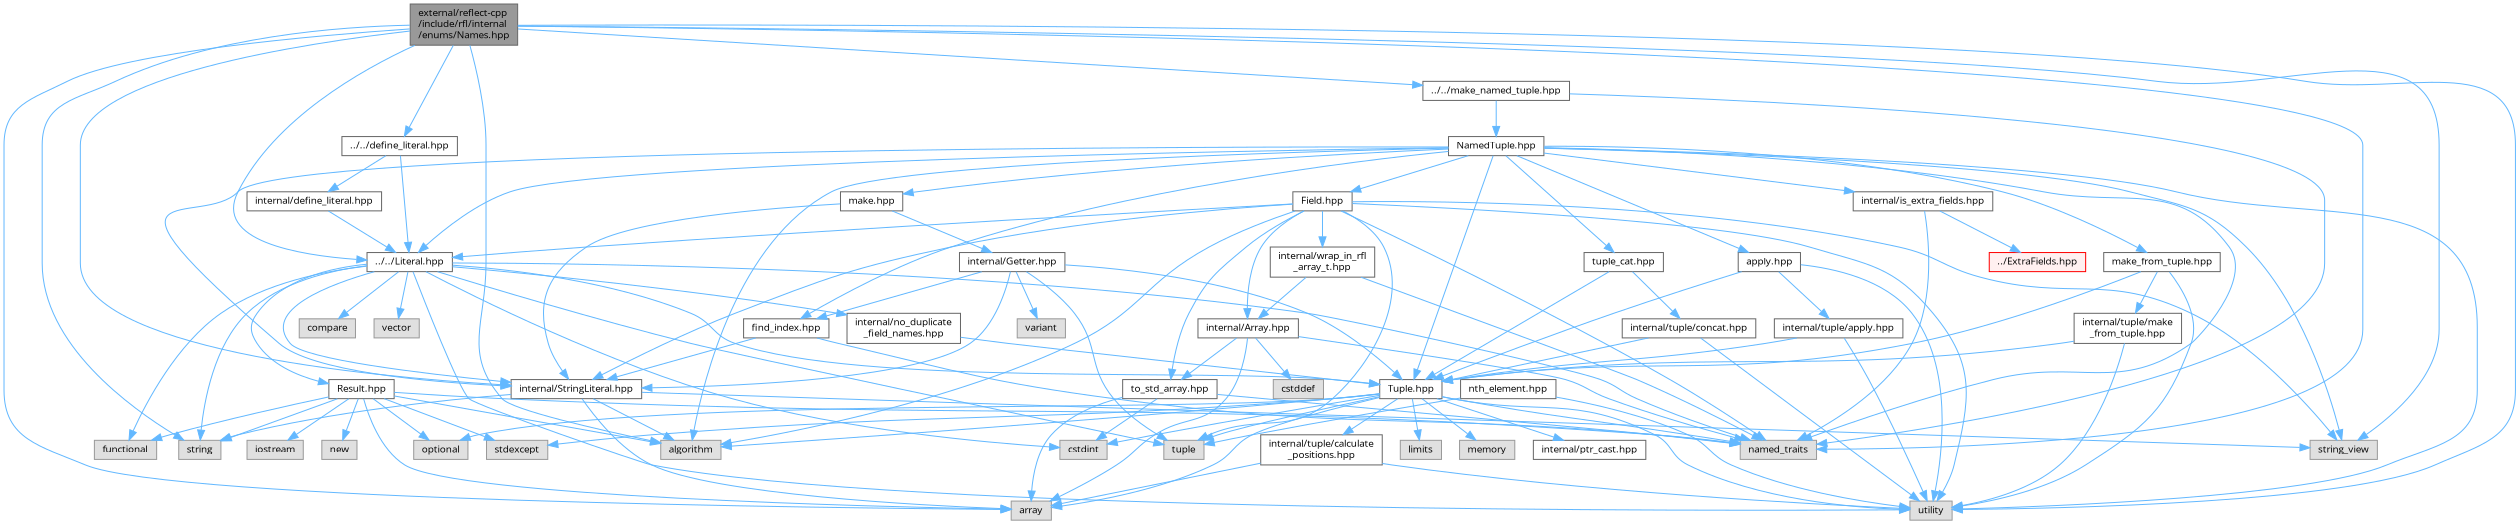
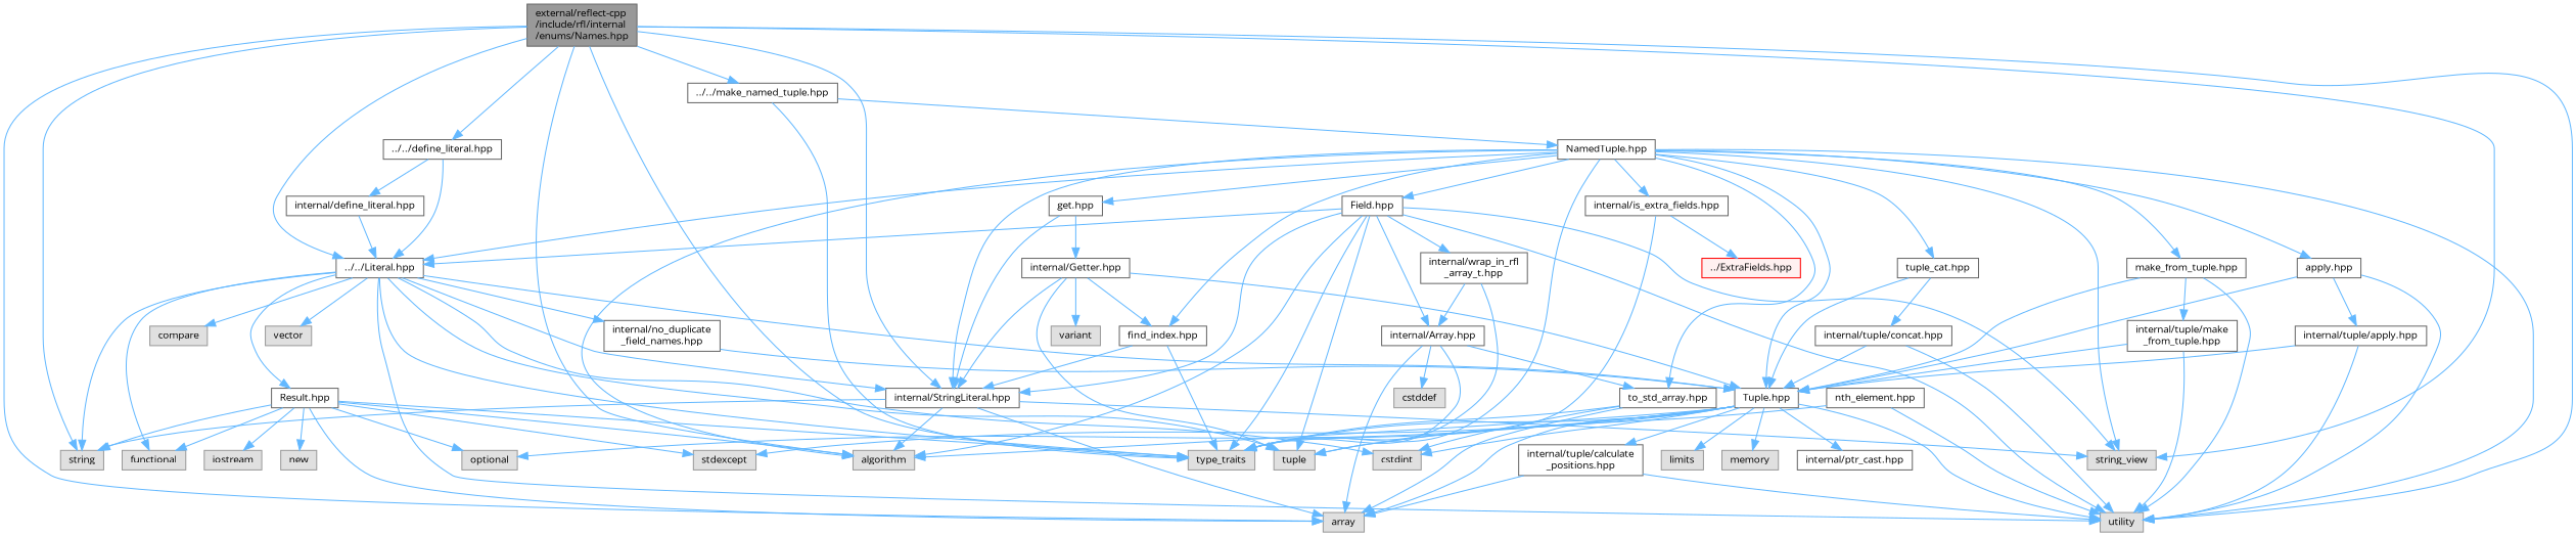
  digraph {
    fontname="Open Sans"
    node [color=grey40 fillcolor=white fontname="Open Sans" fontsize=10 shape=box style=filled]
    edge [color=steelblue1 fontname="Open Sans" fontsize=10 labelfontname=Helvetica labelfontsize=10 style=solid]
    n1 [color=gray40 fillcolor=grey60 fontcolor=black height=0.2 label="external/reflect-cpp\l/include/rfl/internal\l/enums/Names.hpp" width=0.4]
    n2 [color=grey60 fillcolor="#E0E0E0" height=0.2 label=algorithm width=0.4]
    n3 [color=grey60 fillcolor="#E0E0E0" height=0.2 label=array width=0.4]
    n4 [color=grey60 fillcolor="#E0E0E0" height=0.2 label=string width=0.4]
    n5 [color=grey60 fillcolor="#E0E0E0" height=0.2 label=string_view width=0.4]
-   n6 [color=grey60 fillcolor="#E0E0E0" height=0.2 label=named_traits width=0.4]
+   n6 [color=grey60 fillcolor="#E0E0E0" height=0.2 label=type_traits width=0.4]
    n7 [color=grey60 fillcolor="#E0E0E0" height=0.2 label=utility width=0.4]
    n8 [height=0.2 label="../../Literal.hpp" width=0.4]
    n9 [height=0.2 label="internal/StringLiteral.hpp" width=0.4]
    n10 [height=0.2 label="../../define_literal.hpp" width=0.4]
    n11 [height=0.2 label="../../make_named_tuple.hpp" width=0.4]
    n12 [color=grey60 fillcolor="#E0E0E0" height=0.2 label=compare width=0.4]
    n13 [color=grey60 fillcolor="#E0E0E0" height=0.2 label=cstdint width=0.4]
    n14 [color=grey60 fillcolor="#E0E0E0" height=0.2 label=functional width=0.4]
    n15 [color=grey60 fillcolor="#E0E0E0" height=0.2 label=tuple width=0.4]
    n16 [color=grey60 fillcolor="#E0E0E0" height=0.2 label=vector width=0.4]
    n17 [height=0.2 label="Result.hpp" width=0.4]
    n18 [height=0.2 label="Tuple.hpp" width=0.4]
    n19 [height=0.2 label="internal/no_duplicate\l_field_names.hpp" width=0.4]
    n20 [height=0.2 label="internal/define_literal.hpp" width=0.4]
    n21 [height=0.2 label="NamedTuple.hpp" width=0.4]
    n22 [color=grey60 fillcolor="#E0E0E0" height=0.2 label=iostream width=0.4]
    n23 [color=grey60 fillcolor="#E0E0E0" height=0.2 label=new width=0.4]
    n24 [color=grey60 fillcolor="#E0E0E0" height=0.2 label=optional width=0.4]
    n25 [color=grey60 fillcolor="#E0E0E0" height=0.2 label=stdexcept width=0.4]
    n26 [color=grey60 fillcolor="#E0E0E0" height=0.2 label=limits width=0.4]
    n27 [color=grey60 fillcolor="#E0E0E0" height=0.2 label=memory width=0.4]
    n28 [height=0.2 label="internal/ptr_cast.hpp" width=0.4]
    n29 [height=0.2 label="internal/tuple/calculate\l_positions.hpp" width=0.4]
    n30 [height=0.2 label="nth_element.hpp" width=0.4]
    n31 [height=0.2 label="Field.hpp" width=0.4]
    n32 [height=0.2 label="apply.hpp" width=0.4]
-   n33 [height=0.2 label="make.hpp" width=0.4]
+   n33 [height=0.2 label="get.hpp" width=0.4]
    n34 [height=0.2 label="find_index.hpp" width=0.4]
    n35 [height=0.2 label="internal/is_extra_fields.hpp" width=0.4]
    n36 [height=0.2 label="make_from_tuple.hpp" width=0.4]
    n37 [height=0.2 label="tuple_cat.hpp" width=0.4]
    n38 [height=0.2 label="internal/Array.hpp" width=0.4]
    n39 [height=0.2 label="to_std_array.hpp" width=0.4]
    n40 [height=0.2 label="internal/wrap_in_rfl\l_array_t.hpp" width=0.4]
    n41 [height=0.2 label="internal/tuple/apply.hpp" width=0.4]
    n42 [height=0.2 label="internal/Getter.hpp" width=0.4]
    n43 [color=red fillcolor="#FFF0F0" height=0.2 label="../ExtraFields.hpp" width=0.4]
    n44 [height=0.2 label="internal/tuple/make\l_from_tuple.hpp" width=0.4]
    n45 [height=0.2 label="internal/tuple/concat.hpp" width=0.4]
    n46 [color=grey60 fillcolor="#E0E0E0" height=0.2 label=cstddef width=0.4]
    n47 [color=grey60 fillcolor="#E0E0E0" height=0.2 label=variant width=0.4]
    n1 -> n2
    n1 -> n3
    n1 -> n4
    n1 -> n5
    n1 -> n6
    n1 -> n7
    n1 -> n8
    n1 -> n9
    n1 -> n10
    n1 -> n11
    n8 -> n4
    n8 -> n6
    n8 -> n7
    n8 -> n9
    n8 -> n12
    n8 -> n13
    n8 -> n14
    n8 -> n15
    n8 -> n16
    n8 -> n17
    n8 -> n18
    n8 -> n19
    n9 -> n2
    n9 -> n3
    n9 -> n4
    n9 -> n5
    n10 -> n8
    n10 -> n20
    n11 -> n6
    n11 -> n21
    n17 -> n2
    n17 -> n3
    n17 -> n4
    n17 -> n6
    n17 -> n14
    n17 -> n22
    n17 -> n23
    n17 -> n24
    n17 -> n25
    n18 -> n2
    n18 -> n3
    n18 -> n6
    n18 -> n7
    n18 -> n13
    n18 -> n15
    n18 -> n24
    n18 -> n25
    n18 -> n26
    n18 -> n27
    n18 -> n28
    n18 -> n29
    n19 -> n18
    n20 -> n8
    n21 -> n2
    n21 -> n5
    n21 -> n6
    n21 -> n7
    n21 -> n8
    n21 -> n9
    n21 -> n18
    n21 -> n31
    n21 -> n32
    n21 -> n33
    n21 -> n34
    n21 -> n35
    n21 -> n36
    n21 -> n37
    n29 -> n3
    n29 -> n7
    n30 -> n7
    n30 -> n15
    n31 -> n2
    n31 -> n5
    n31 -> n6
    n31 -> n7
    n31 -> n8
    n31 -> n9
    n31 -> n15
    n31 -> n38
-   n31 -> n39
+   n21 -> n39
    n31 -> n40
    n32 -> n7
    n32 -> n18
    n32 -> n41
    n33 -> n9
    n33 -> n42
    n34 -> n6
    n34 -> n9
    n35 -> n6
    n35 -> n43
    n36 -> n7
    n36 -> n18
    n36 -> n44
    n37 -> n18
    n37 -> n45
    n38 -> n3
    n38 -> n6
    n38 -> n39
    n38 -> n46
    n39 -> n3
    n39 -> n6
    n39 -> n13
    n40 -> n6
    n40 -> n38
    n41 -> n7
    n41 -> n18
    n42 -> n9
    n42 -> n15
    n42 -> n18
    n42 -> n34
    n42 -> n47
    n44 -> n7
    n44 -> n18
    n45 -> n7
    n45 -> n18
  }
